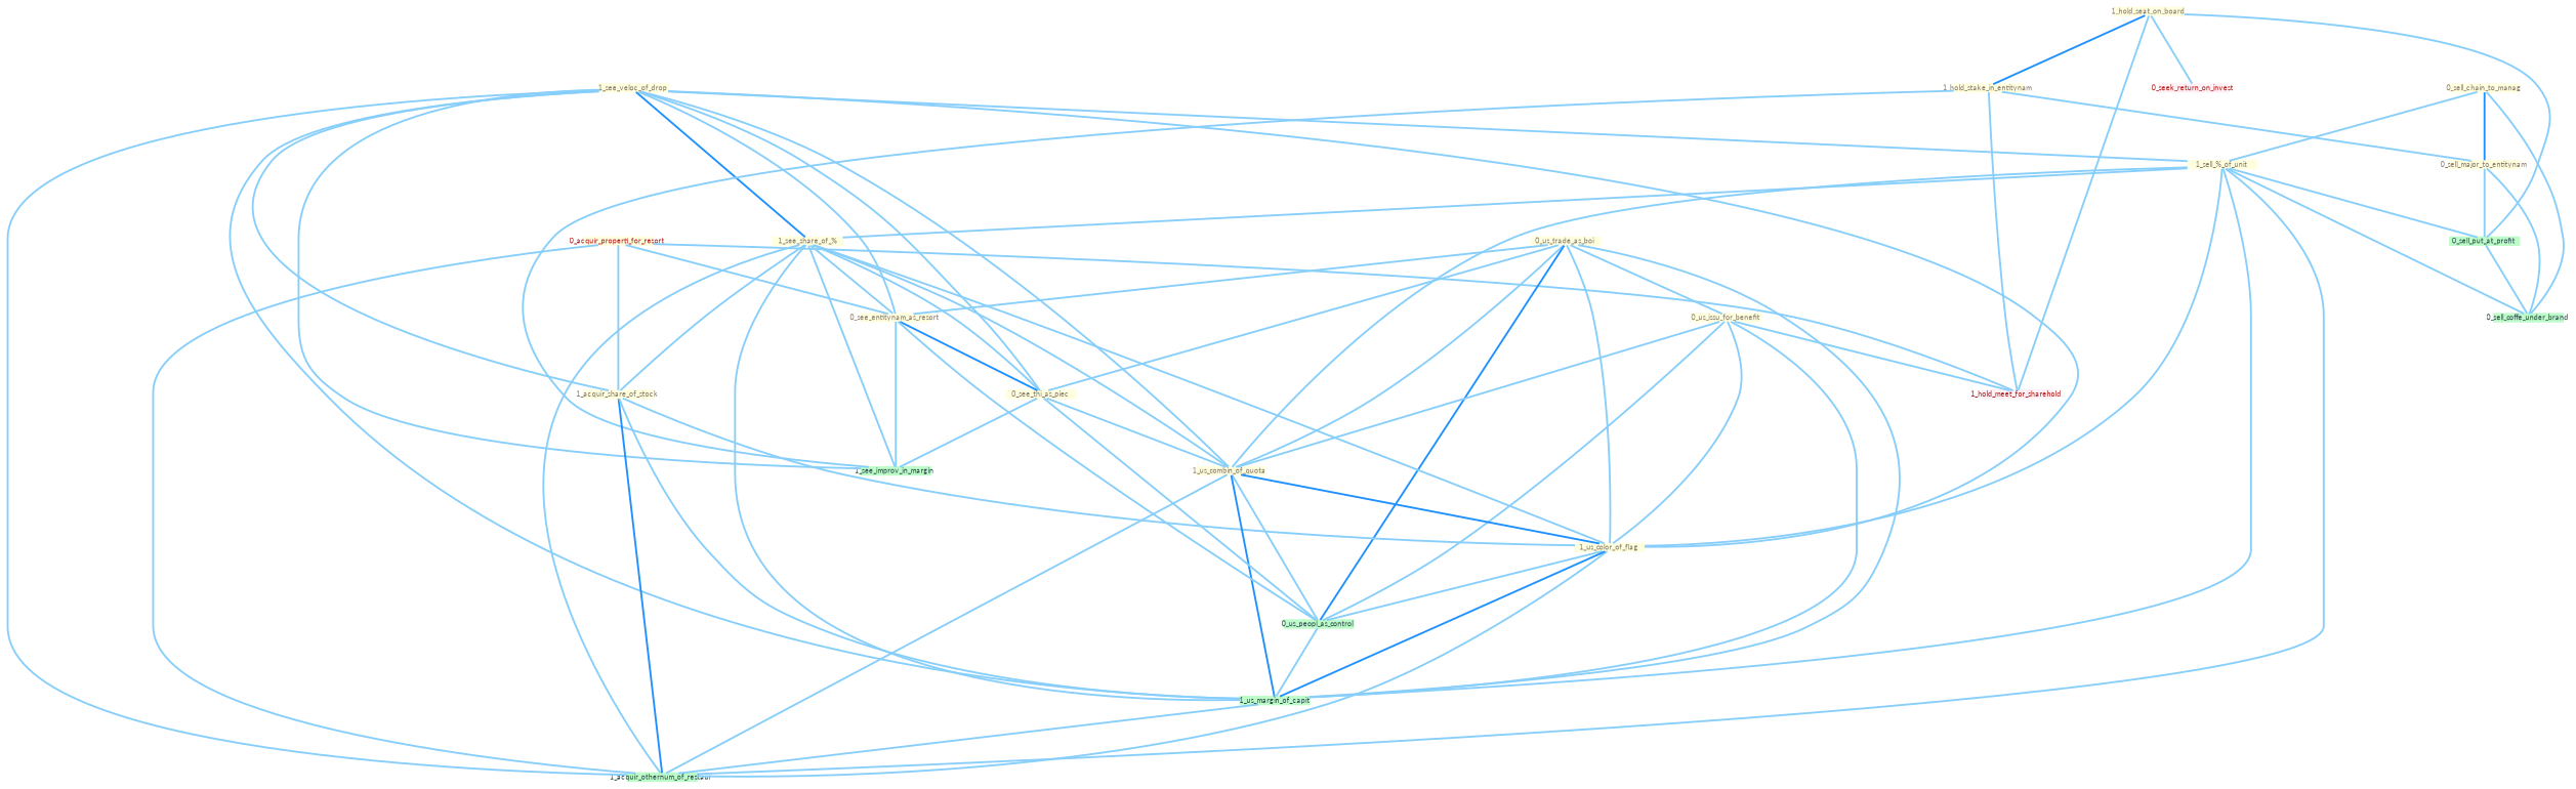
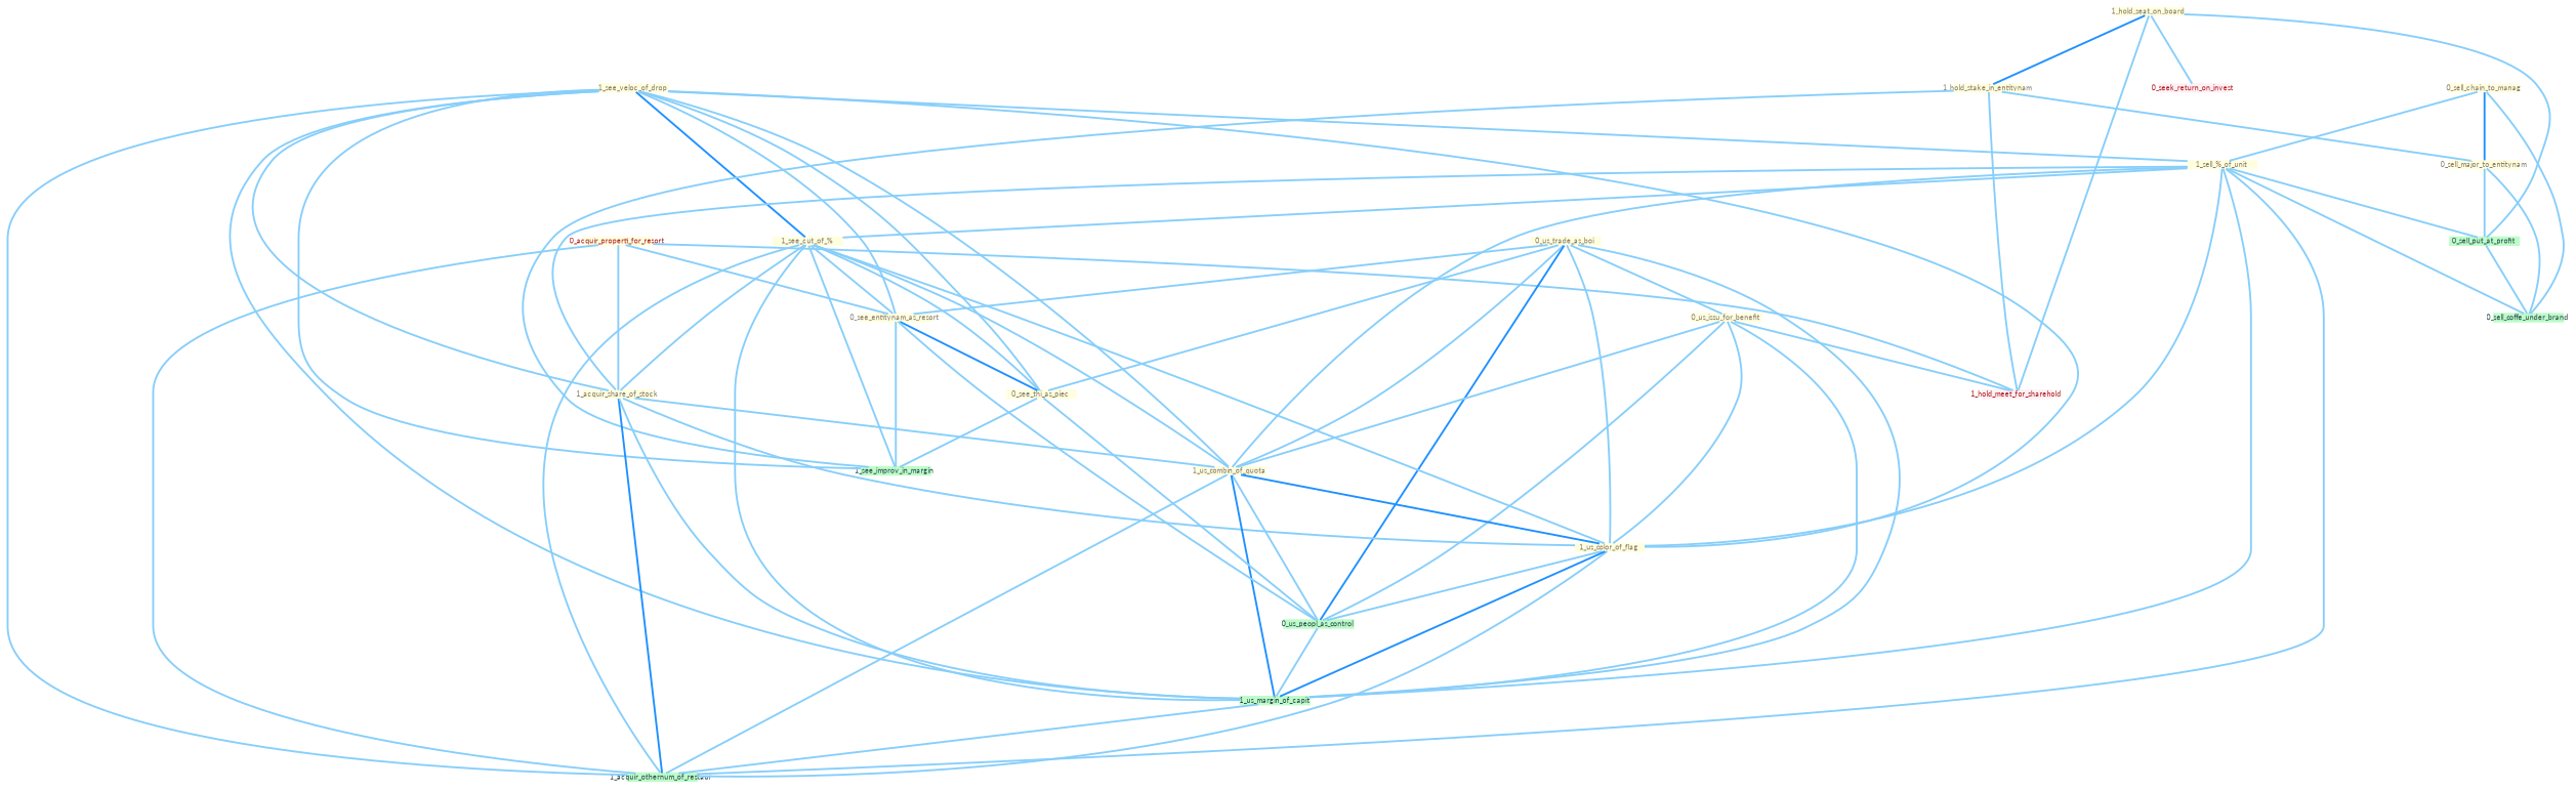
  graph {
    fontname=Lato
    node [color="#ffffe0" fixedsize=true fontcolor="#8b7d6b" fontname=Lato fontsize=4 shape=polygon style=filled]
    edge [color="#87cefa" fontname=Lato w=1]
    "0_acquir_properti_for_resort " [fontcolor="#b22222" height=.06 width=.5]
    "1_hold_seat_on_board " [height=.06 width=.5]
    "0_us_trade_as_boi " [height=.06 width=.5]
    "1_see_veloc_of_drop " [height=.06 width=.5]
    "1_hold_stake_in_entitynam " [height=.06 width=.5]
    "0_sell_chain_to_manag " [height=.06 width=.5]
    "1_sell_%_of_unit " [height=.06 width=.5]
    "0_us_issu_for_benefit " [height=.06 width=.5]
    "0_sell_major_to_entitynam " [height=.06 width=.5]
-   "1_see_cut_of_% " [height=.06 width=.5 label="1_see_share_of_%"]
+   "1_see_cut_of_% " [height=.06 width=.5]
    "1_acquir_share_of_stock " [height=.06 width=.5]
    "1_us_combin_of_quota " [height=.06 width=.5]
    "0_see_entitynam_as_resort " [height=.06 width=.5]
    "0_see_thi_as_piec " [height=.06 width=.5]
    "1_us_color_of_flag " [height=.06 width=.5]
    "0_seek_return_on_invest " [color="#fff0f5" fontcolor="#b22222" height=.06 width=.5]
    "1_hold_meet_for_sharehold " [color="#fff0f5" fontcolor="#b22222" height=.06 width=.5]
    "1_acquir_othernum_of_restaur " [color="#BDFCC9" fontcolor="#2f4f4f" height=.06 width=.5]
    "0_sell_put_at_profit " [color="#BDFCC9" fontcolor="#2f4f4f" height=.06 width=.5]
    "0_us_peopl_as_control " [color="#BDFCC9" fontcolor="#2f4f4f" height=.06 width=.5]
    n21 [color="#BDFCC9" fontcolor="#2f4f4f" height=.06 label="1_us_margin_of_capit" width=.5]
    "1_see_improv_in_margin " [color="#BDFCC9" fontcolor="#2f4f4f" height=.06 width=.5]
    "0_sell_coffe_under_brand " [color="#BDFCC9" fontcolor="#2f4f4f" height=.06 width=.5]
    subgraph sub_1 {
      "0_acquir_properti_for_resort "
      "1_hold_seat_on_board "
      "0_us_trade_as_boi "
      "1_see_veloc_of_drop "
      "1_hold_stake_in_entitynam "
      "0_sell_chain_to_manag "
      "1_sell_%_of_unit "
      "0_us_issu_for_benefit "
      "0_sell_major_to_entitynam "
      "1_see_cut_of_% "
      "1_acquir_share_of_stock "
      "1_us_combin_of_quota "
      "0_see_entitynam_as_resort "
      "0_see_thi_as_piec "
      "1_us_color_of_flag "
    }
    subgraph sub_2 {
      "0_seek_return_on_invest "
      "1_hold_meet_for_sharehold "
    }
    "0_acquir_properti_for_resort " -- "1_acquir_share_of_stock "
    "0_acquir_properti_for_resort " -- "0_see_entitynam_as_resort "
    "0_acquir_properti_for_resort " -- "1_hold_meet_for_sharehold "
    "0_acquir_properti_for_resort " -- "1_acquir_othernum_of_restaur "
    "1_hold_seat_on_board " -- "1_hold_stake_in_entitynam " [color="#1e90ff"]
    "1_hold_seat_on_board " -- "0_seek_return_on_invest "
    "1_hold_seat_on_board " -- "1_hold_meet_for_sharehold "
    "1_hold_seat_on_board " -- "0_sell_put_at_profit "
    "0_us_trade_as_boi " -- "0_us_issu_for_benefit "
    "0_us_trade_as_boi " -- "1_us_combin_of_quota "
    "0_us_trade_as_boi " -- "0_see_entitynam_as_resort "
    "0_us_trade_as_boi " -- "0_see_thi_as_piec "
    "0_us_trade_as_boi " -- "1_us_color_of_flag "
    "0_us_trade_as_boi " -- "0_us_peopl_as_control " [color="#1e90ff" w=2]
    "0_us_trade_as_boi " -- n21
    "1_see_veloc_of_drop " -- "1_sell_%_of_unit "
    "1_see_veloc_of_drop " -- "1_see_cut_of_% " [color="#1e90ff" w=2]
    "1_see_veloc_of_drop " -- "1_acquir_share_of_stock "
    "1_see_veloc_of_drop " -- "1_us_combin_of_quota "
    "1_see_veloc_of_drop " -- "0_see_entitynam_as_resort "
    "1_see_veloc_of_drop " -- "0_see_thi_as_piec "
    "1_see_veloc_of_drop " -- "1_us_color_of_flag "
    "1_see_veloc_of_drop " -- "1_acquir_othernum_of_restaur "
    "1_see_veloc_of_drop " -- n21
    "1_see_veloc_of_drop " -- "1_see_improv_in_margin "
    "1_hold_stake_in_entitynam " -- "0_sell_major_to_entitynam "
    "1_hold_stake_in_entitynam " -- "1_hold_meet_for_sharehold "
    "1_hold_stake_in_entitynam " -- "1_see_improv_in_margin "
    "0_sell_chain_to_manag " -- "1_sell_%_of_unit "
    "0_sell_chain_to_manag " -- "0_sell_major_to_entitynam " [color="#1e90ff" w=2]
    "0_sell_chain_to_manag " -- "0_sell_coffe_under_brand "
    "1_sell_%_of_unit " -- "1_see_cut_of_% "
+   "1_sell_%_of_unit " -- "1_acquir_share_of_stock "
    "1_sell_%_of_unit " -- "1_us_combin_of_quota "
    "1_sell_%_of_unit " -- "1_us_color_of_flag "
    "1_sell_%_of_unit " -- "1_acquir_othernum_of_restaur "
    "1_sell_%_of_unit " -- "0_sell_put_at_profit "
    "1_sell_%_of_unit " -- n21
    "1_sell_%_of_unit " -- "0_sell_coffe_under_brand "
    "0_us_issu_for_benefit " -- "1_us_combin_of_quota "
    "0_us_issu_for_benefit " -- "1_us_color_of_flag "
    "0_us_issu_for_benefit " -- "1_hold_meet_for_sharehold "
    "0_us_issu_for_benefit " -- "0_us_peopl_as_control "
    "0_us_issu_for_benefit " -- n21
    "0_sell_major_to_entitynam " -- "0_sell_put_at_profit "
    "0_sell_major_to_entitynam " -- "0_sell_coffe_under_brand "
    "1_see_cut_of_% " -- "1_acquir_share_of_stock "
    "1_see_cut_of_% " -- "1_us_combin_of_quota "
    "1_see_cut_of_% " -- "0_see_entitynam_as_resort "
    "1_see_cut_of_% " -- "0_see_thi_as_piec "
    "1_see_cut_of_% " -- "1_us_color_of_flag "
    "1_see_cut_of_% " -- "1_acquir_othernum_of_restaur "
    "1_see_cut_of_% " -- n21
    "1_see_cut_of_% " -- "1_see_improv_in_margin "
-   "0_see_thi_as_piec " -- "1_us_combin_of_quota "
+   "1_acquir_share_of_stock " -- "1_us_combin_of_quota "
    "1_acquir_share_of_stock " -- "1_us_color_of_flag "
    "1_acquir_share_of_stock " -- "1_acquir_othernum_of_restaur " [color="#1e90ff" w=2]
    "1_acquir_share_of_stock " -- n21
    "1_us_combin_of_quota " -- "1_us_color_of_flag " [color="#1e90ff" w=2]
    "1_us_combin_of_quota " -- "1_acquir_othernum_of_restaur "
    "1_us_combin_of_quota " -- "0_us_peopl_as_control "
    "1_us_combin_of_quota " -- n21 [color="#1e90ff" w=2]
    "0_see_entitynam_as_resort " -- "0_see_thi_as_piec " [color="#1e90ff" w=2]
    "0_see_entitynam_as_resort " -- "0_us_peopl_as_control "
    "0_see_entitynam_as_resort " -- "1_see_improv_in_margin "
    "0_see_thi_as_piec " -- "0_us_peopl_as_control "
    "0_see_thi_as_piec " -- "1_see_improv_in_margin "
    "1_us_color_of_flag " -- "1_acquir_othernum_of_restaur "
    "1_us_color_of_flag " -- "0_us_peopl_as_control "
    "1_us_color_of_flag " -- n21 [color="#1e90ff" w=2]
    "0_sell_put_at_profit " -- "0_sell_coffe_under_brand "
    "0_us_peopl_as_control " -- n21
    n21 -- "1_acquir_othernum_of_restaur "
  }
